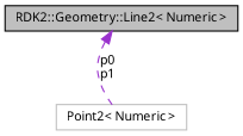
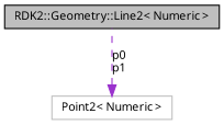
  digraph {
    node [fontname="FreeSans.ttf" fontsize=10 shape=record style=filled]
    n1 [color=black fillcolor=grey75 fontcolor=black height=0.2 label="RDK2::Geometry::Line2\< Numeric \>" width=0.4]
    n2 [color=grey75 fillcolor=white height=0.2 label="Point2\< Numeric \>" width=0.4]
-   n1 -> n2 [color=darkorchid3 dir=back fontname="FreeSans.ttf" fontsize=10 label="p0\np1" labelfontname="FreeSans.ttf" labelfontsize=10 style=dashed]
+   n2 -> n1 [color=darkorchid3 dir=back fontname="FreeSans.ttf" fontsize=10 label="p0\np1" labelfontname="FreeSans.ttf" labelfontsize=10 style=dashed]
  }
